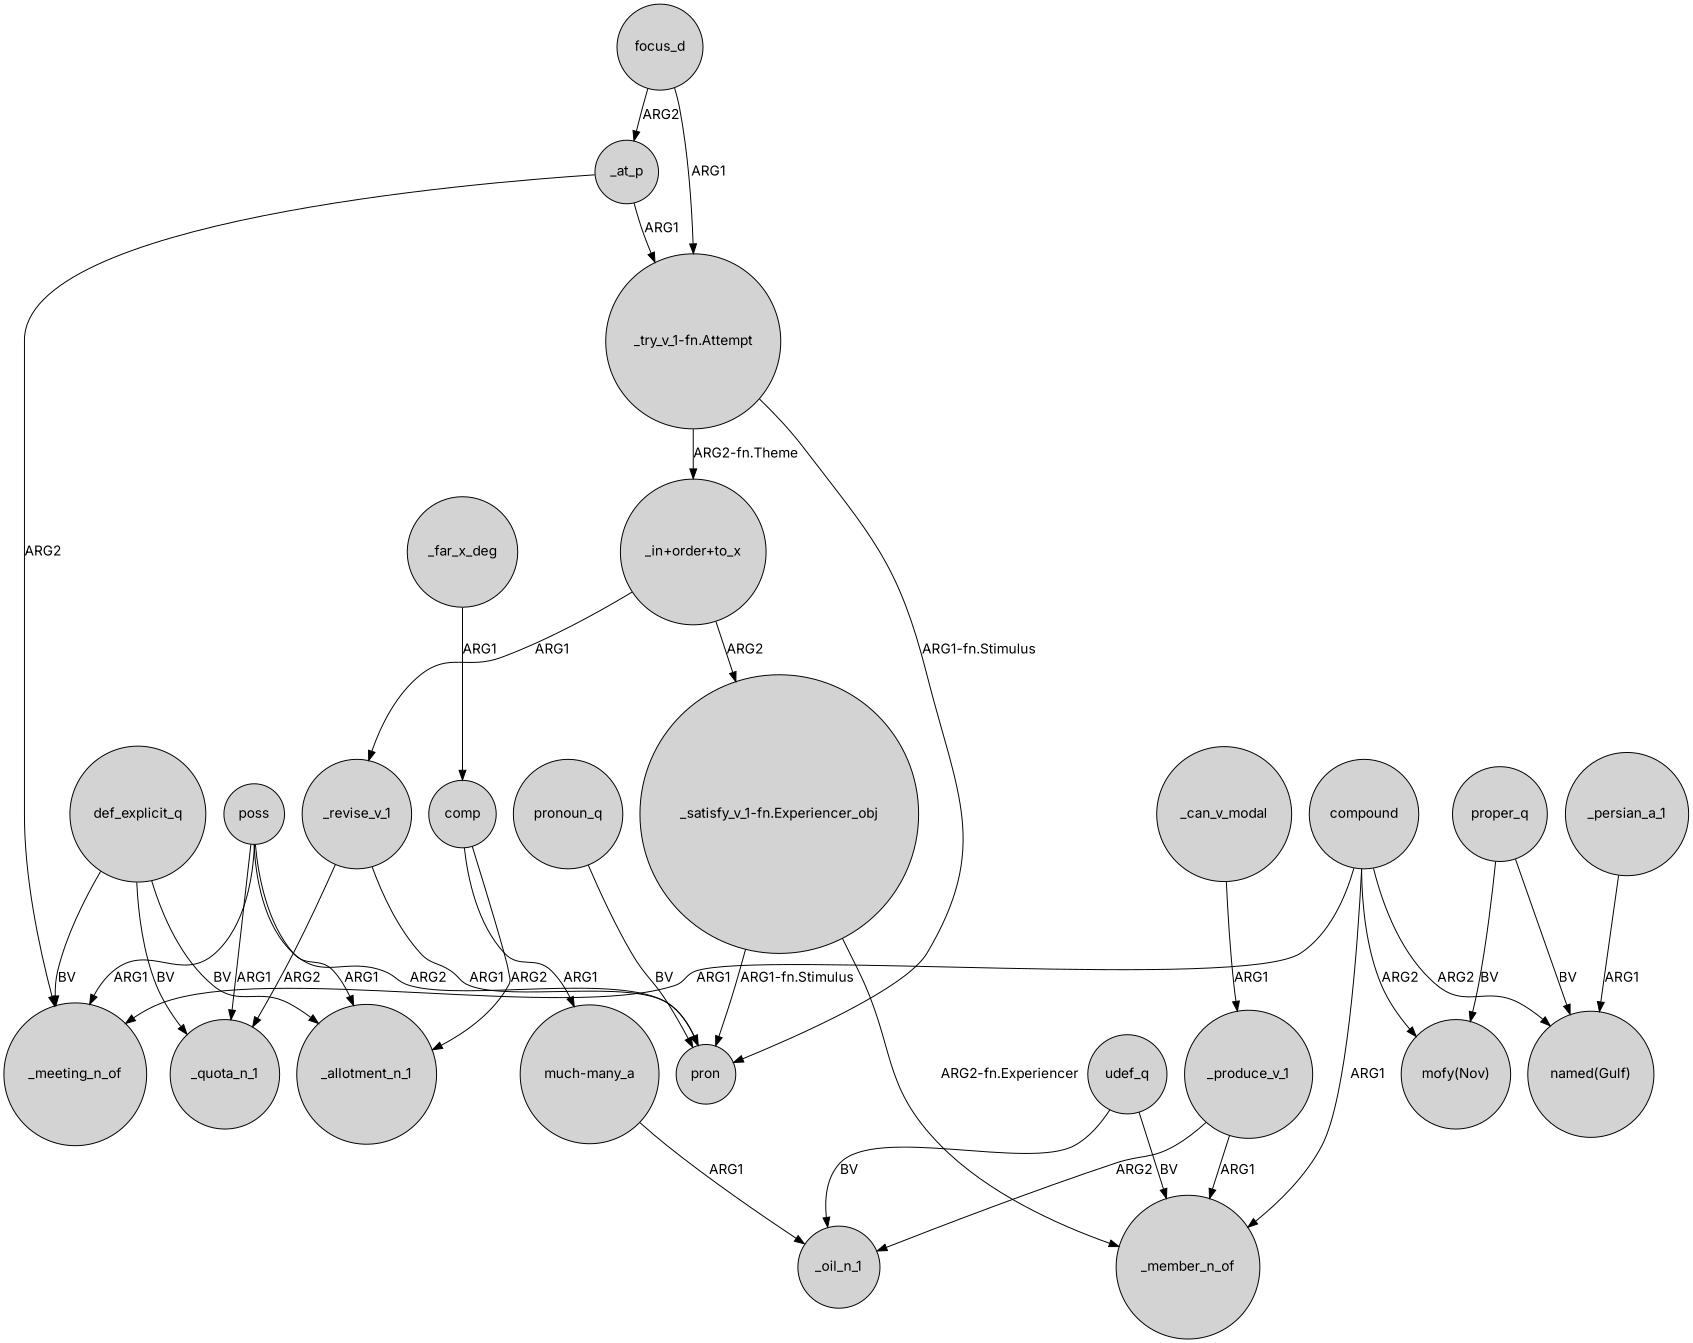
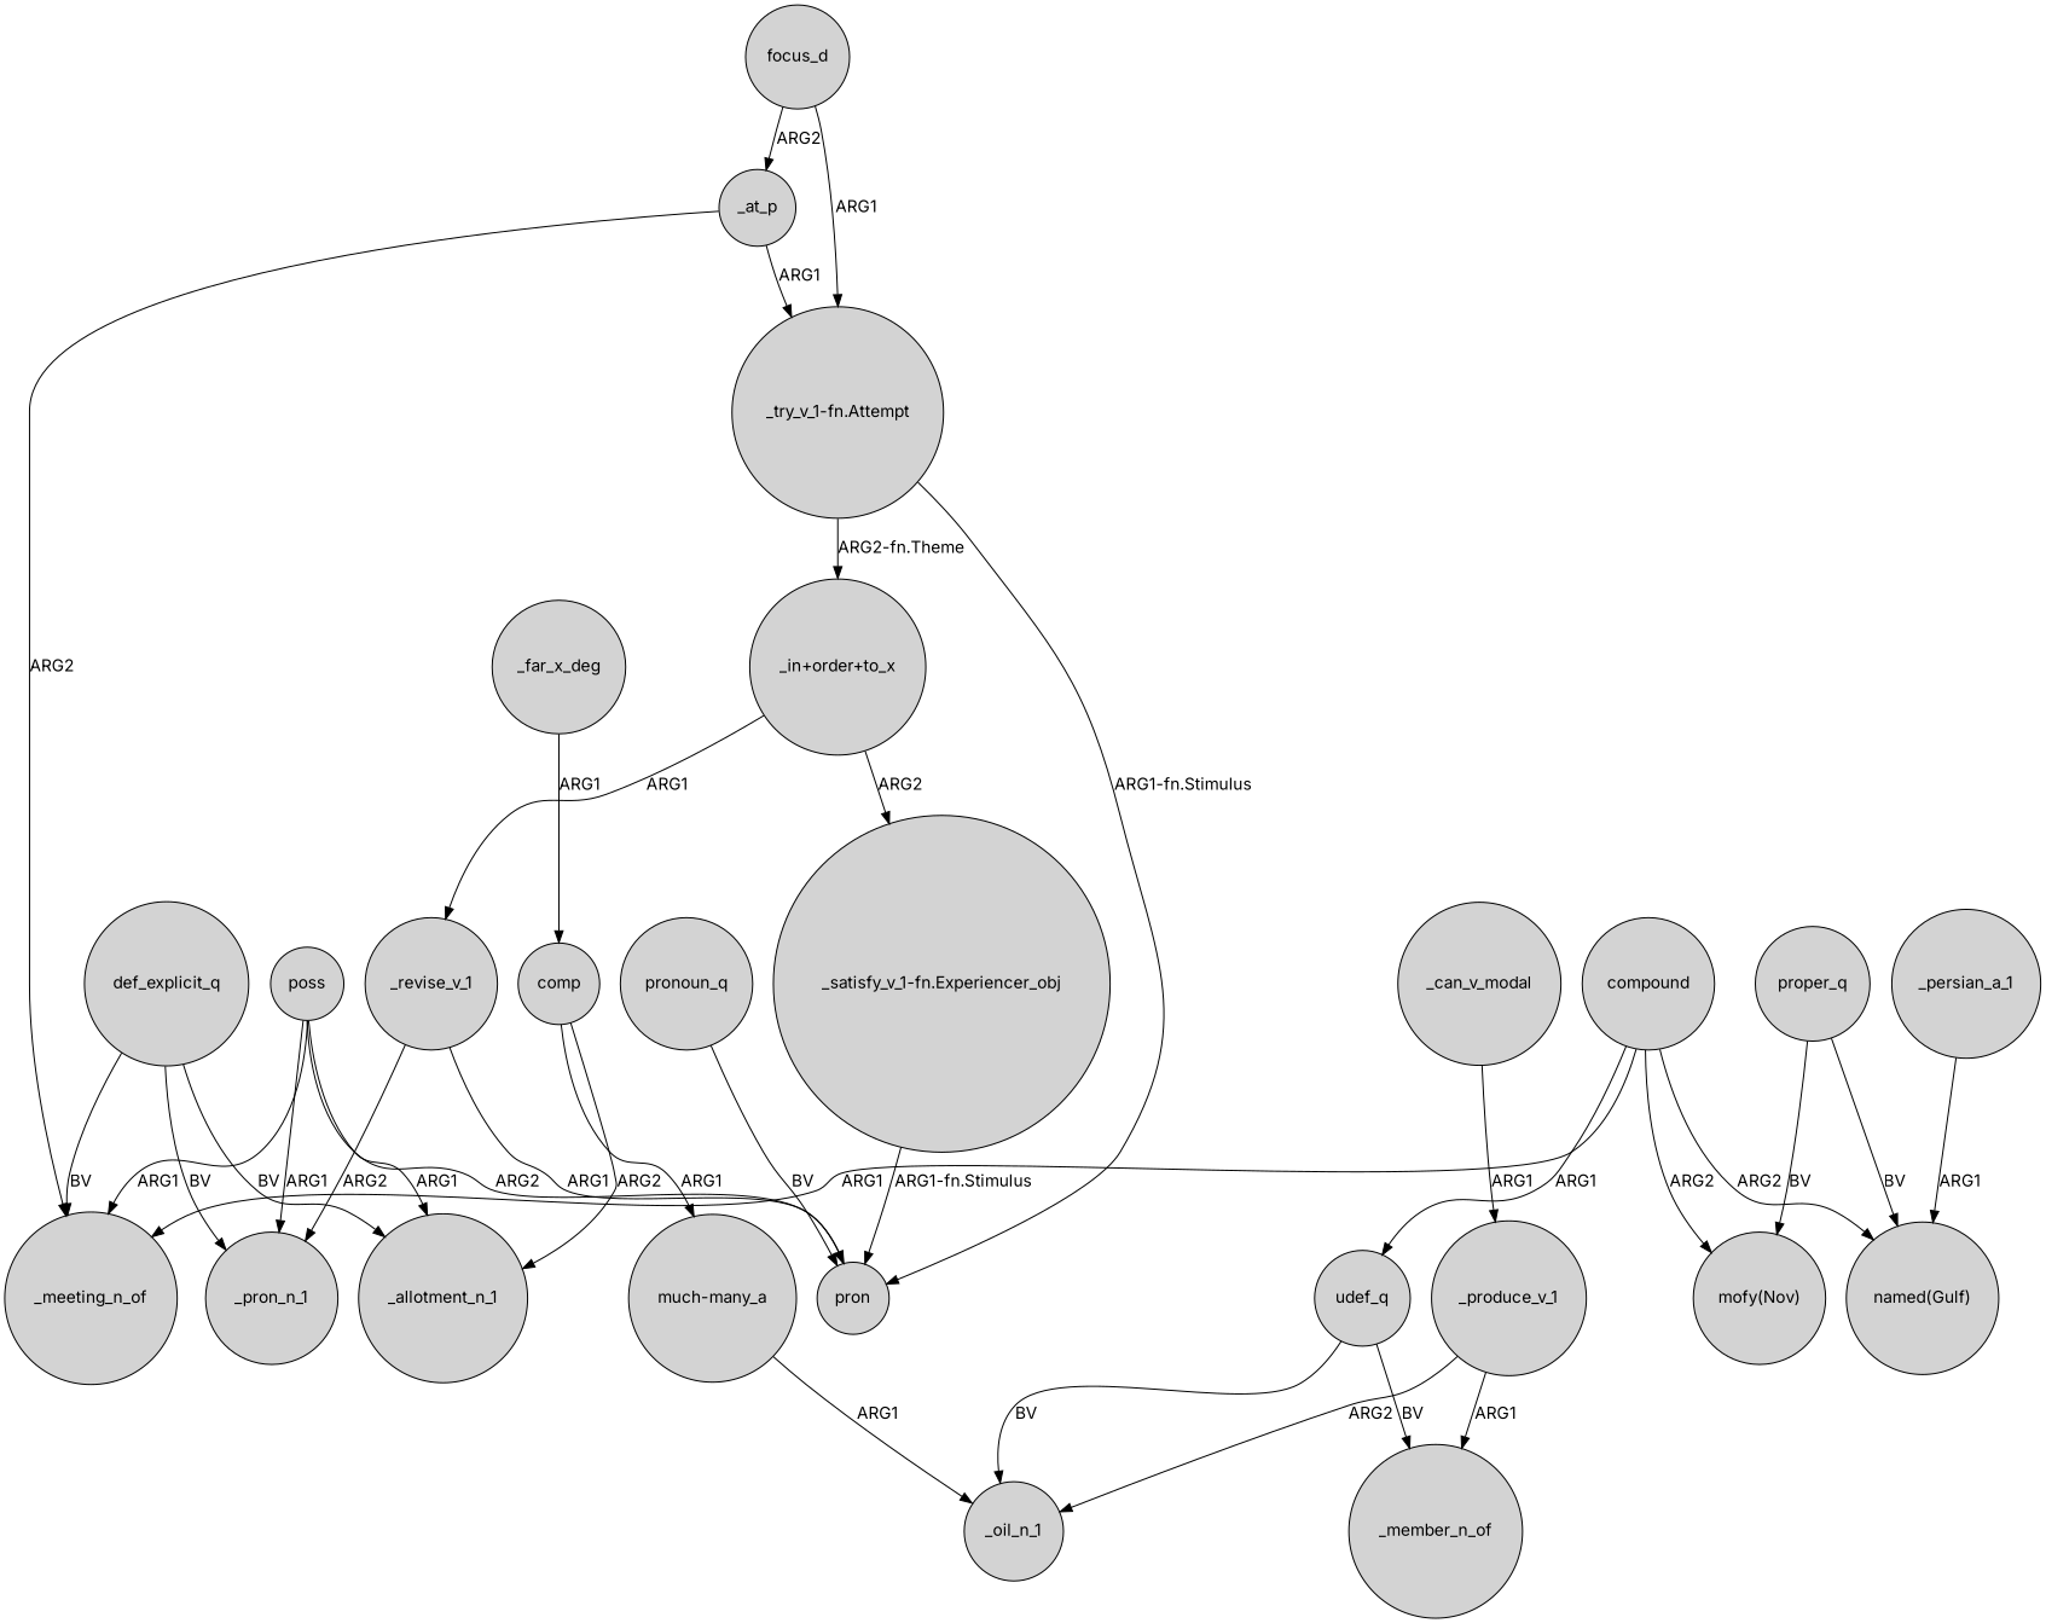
  digraph {
    fontname=Inter
    node [fontname=Inter shape=circle style=filled]
    edge [fontname=Inter]
    def_explicit_q
-   _quota_n_1
+   _quota_n_1 [label=_pron_n_1]
    _meeting_n_of
    _allotment_n_1
    _persian_a_1
    "named(Gulf)"
    poss
    pron
    "_satisfy_v_1-fn.Experiencer_obj"
    _member_n_of
    compound
    "mofy(Nov)"
    "much-many_a"
    _oil_n_1
    focus_d
    _at_p
    "_try_v_1-fn.Attempt"
    "_in+order+to_x"
    proper_q
    _revise_v_1
    pronoun_q
    comp
    _produce_v_1
    udef_q
    _far_x_deg
    _can_v_modal
    def_explicit_q -> _quota_n_1 [label=BV]
    def_explicit_q -> _meeting_n_of [label=BV]
    def_explicit_q -> _allotment_n_1 [label=BV]
    _persian_a_1 -> "named(Gulf)" [label=ARG1]
    poss -> _quota_n_1 [label=ARG1]
    poss -> _meeting_n_of [label=ARG1]
    poss -> _allotment_n_1 [label=ARG1]
    poss -> pron [label=ARG2]
    "_satisfy_v_1-fn.Experiencer_obj" -> pron [label="ARG1-fn.Stimulus"]
-   "_satisfy_v_1-fn.Experiencer_obj" -> _member_n_of [label="ARG2-fn.Experiencer"]
    compound -> _meeting_n_of [label=ARG1]
    compound -> "named(Gulf)" [label=ARG2]
-   compound -> _member_n_of [label=ARG1]
+   compound -> udef_q [label=ARG1]
    compound -> "mofy(Nov)" [label=ARG2]
    "much-many_a" -> _oil_n_1 [label=ARG1]
    focus_d -> _at_p [label=ARG2]
    focus_d -> "_try_v_1-fn.Attempt" [label=ARG1]
    _at_p -> _meeting_n_of [label=ARG2]
    _at_p -> "_try_v_1-fn.Attempt" [label=ARG1]
    "_try_v_1-fn.Attempt" -> pron [label="ARG1-fn.Stimulus"]
    "_try_v_1-fn.Attempt" -> "_in+order+to_x" [label="ARG2-fn.Theme"]
    "_in+order+to_x" -> "_satisfy_v_1-fn.Experiencer_obj" [label=ARG2]
    "_in+order+to_x" -> _revise_v_1 [label=ARG1]
    proper_q -> "named(Gulf)" [label=BV]
    proper_q -> "mofy(Nov)" [label=BV]
    _revise_v_1 -> _quota_n_1 [label=ARG2]
    _revise_v_1 -> pron [label=ARG1]
    pronoun_q -> pron [label=BV]
    comp -> _allotment_n_1 [label=ARG2]
    comp -> "much-many_a" [label=ARG1]
    _produce_v_1 -> _member_n_of [label=ARG1]
    _produce_v_1 -> _oil_n_1 [label=ARG2]
    udef_q -> _member_n_of [label=BV]
    udef_q -> _oil_n_1 [label=BV]
    _far_x_deg -> comp [label=ARG1]
    _can_v_modal -> _produce_v_1 [label=ARG1]
  }
